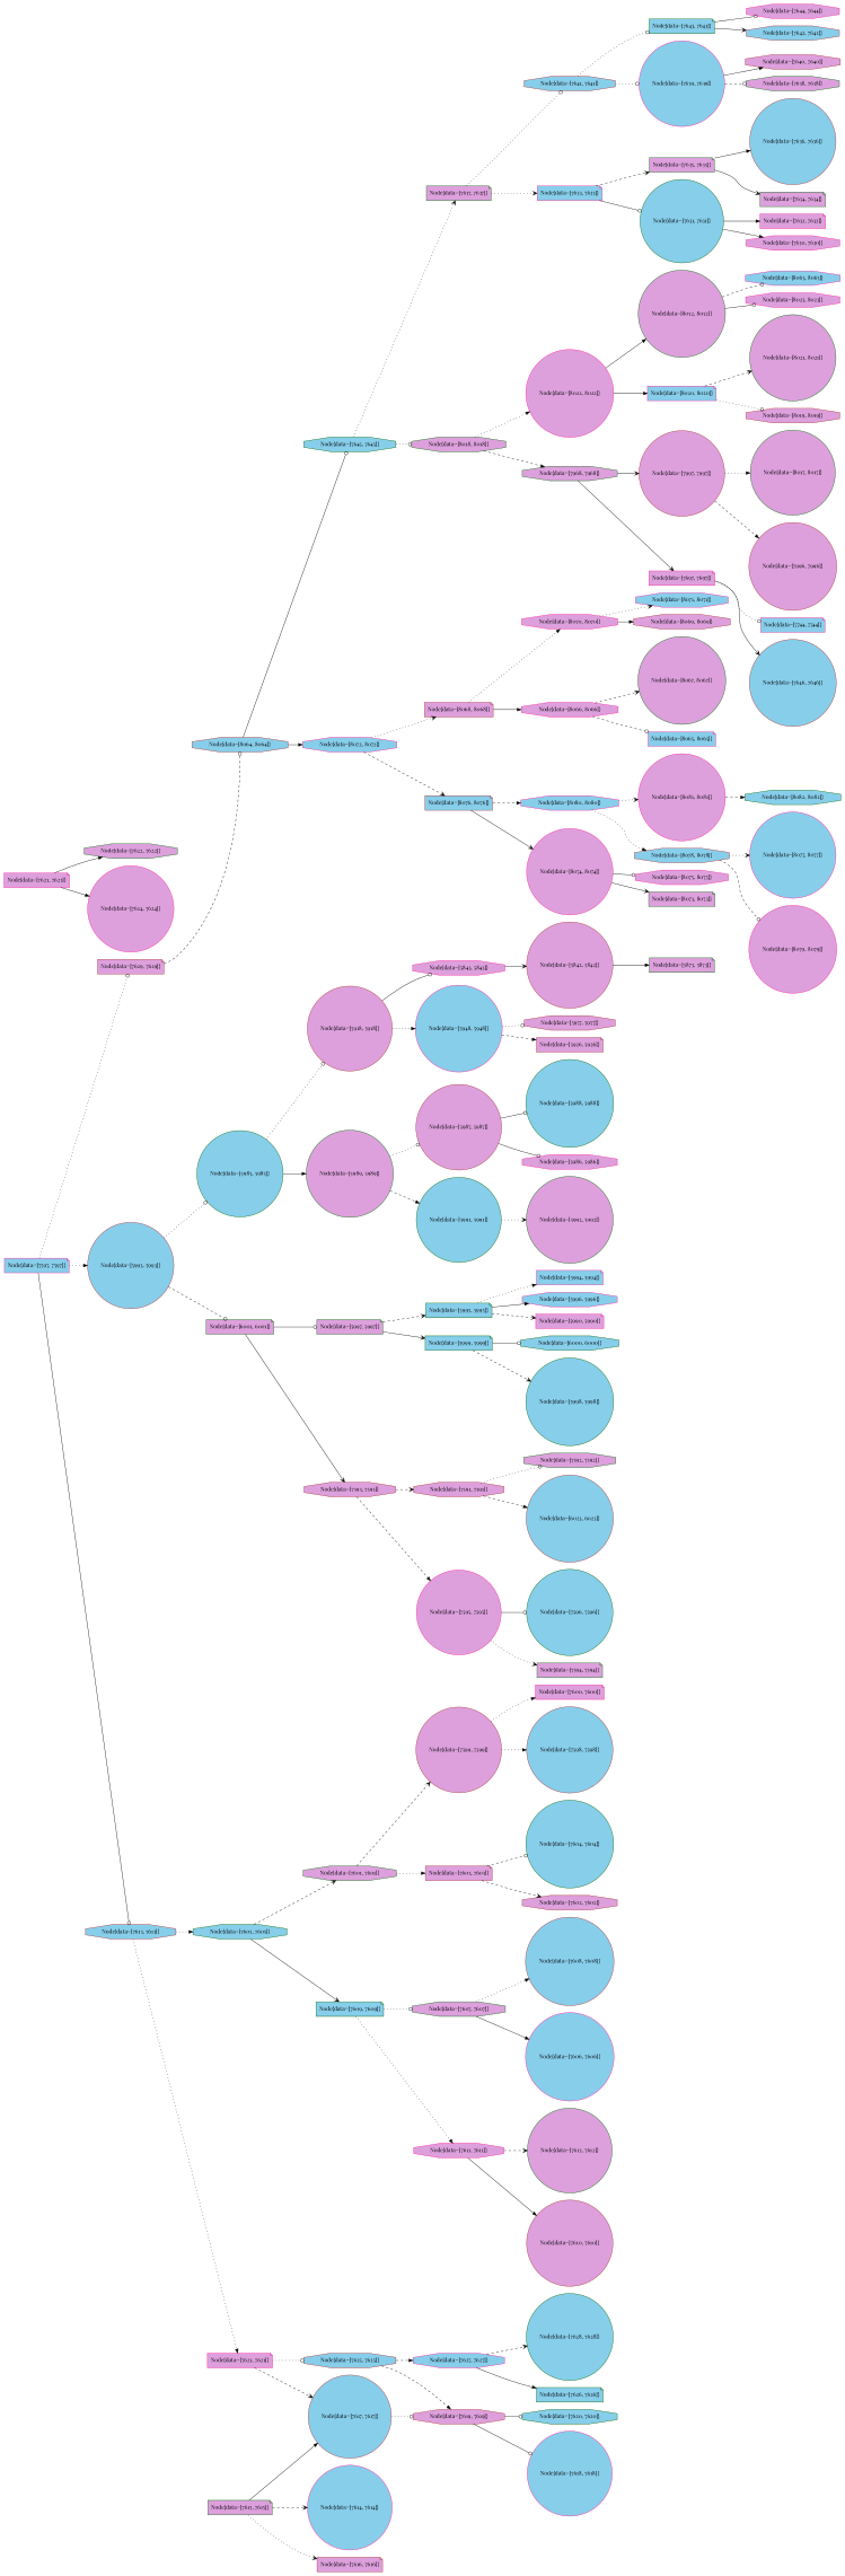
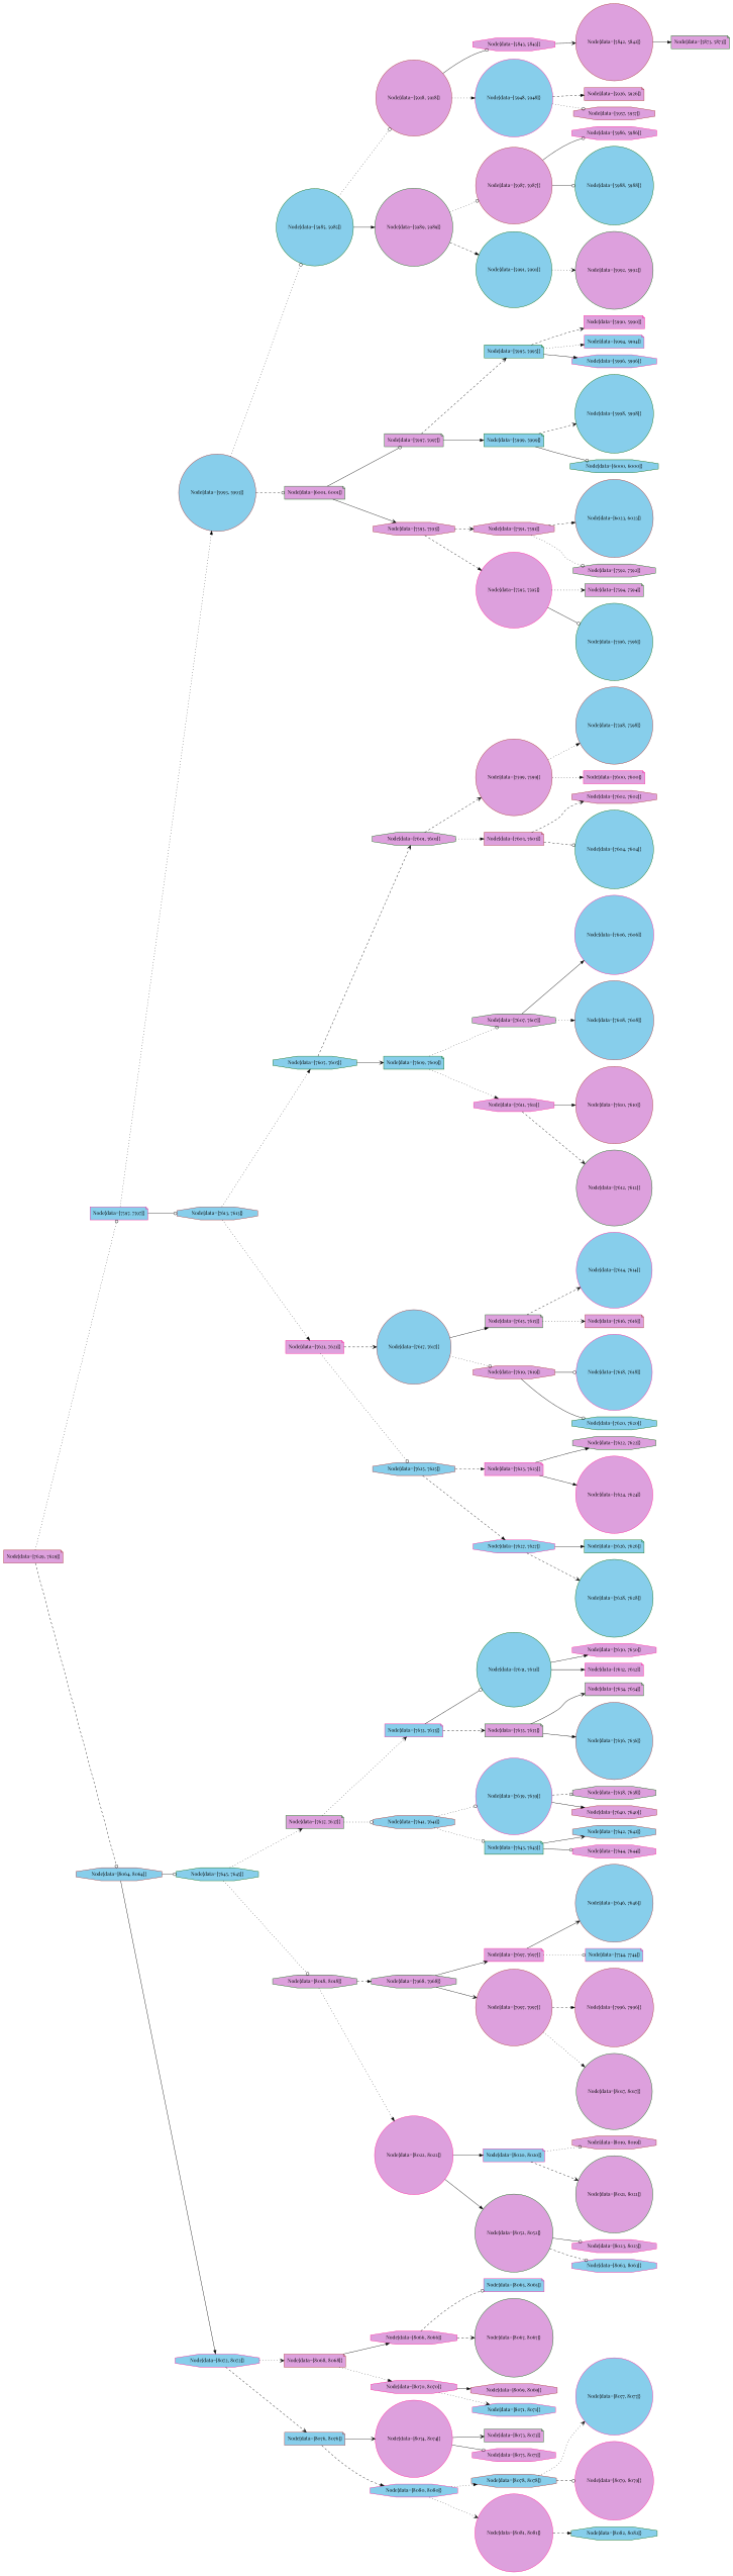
  digraph {
    fontname="Playfair Display"
    rankdir=LR
    node [color=darkgreen fillcolor=plum fontname="Playfair Display" shape=octagon style=filled]
    edge [arrowhead=normal fontname="Playfair Display" style=solid]
    n1 [color=brown label="Node{data=[7629, 7629]}" shape=note]
    n2 [color=deeppink fillcolor=skyblue label="Node{data=[7597, 7597]}" shape=note]
    n3 [color=brown fillcolor=skyblue label="Node{data=[8064, 8064]}"]
    n4 [color=brown fillcolor=skyblue label="Node{data=[5993, 5993]}" shape=circle]
    n5 [color=brown fillcolor=skyblue label="Node{data=[7613, 7613]}"]
    n6 [fillcolor=skyblue label="Node{data=[7645, 7645]}"]
    n7 [color=deeppink fillcolor=skyblue label="Node{data=[8072, 8072]}"]
    n8 [fillcolor=skyblue label="Node{data=[5985, 5985]}" shape=circle]
    n9 [label="Node{data=[6001, 6001]}" shape=note]
    n10 [fillcolor=skyblue label="Node{data=[7605, 7605]}"]
    n11 [color=deeppink label="Node{data=[7621, 7621]}" shape=note]
    n12 [color=brown label="Node{data=[5918, 5918]}" shape=circle]
    n13 [label="Node{data=[5989, 5989]}" shape=circle]
    n14 [label="Node{data=[5997, 5997]}" shape=note]
    n15 [color=brown label="Node{data=[7593, 7593]}"]
    n16 [color=deeppink label="Node{data=[5843, 5843]}"]
    n17 [color=deeppink fillcolor=skyblue label="Node{data=[5948, 5948]}" shape=circle]
    n18 [color=brown label="Node{data=[5987, 5987]}" shape=circle]
    n19 [fillcolor=skyblue label="Node{data=[5991, 5991]}" shape=circle]
    n20 [color=brown label="Node{data=[5842, 5842]}" shape=circle]
    n21 [color=brown label="Node{data=[5926, 5926]}" shape=note]
    n22 [color=brown label="Node{data=[5957, 5957]}"]
    n23 [label="Node{data=[5873, 5873]}" shape=note]
    n24 [color=deeppink label="Node{data=[5986, 5986]}"]
    n25 [fillcolor=skyblue label="Node{data=[5988, 5988]}" shape=circle]
    n26 [label="Node{data=[5992, 5992]}" shape=circle]
    n27 [color=deeppink label="Node{data=[5990, 5990]}" shape=note]
    n28 [fillcolor=skyblue label="Node{data=[5995, 5995]}" shape=note]
    n29 [fillcolor=skyblue label="Node{data=[5999, 5999]}" shape=note]
    n30 [color=brown label="Node{data=[7591, 7591]}"]
    n31 [color=deeppink label="Node{data=[7595, 7595]}" shape=circle]
    n32 [color=deeppink fillcolor=skyblue label="Node{data=[5994, 5994]}" shape=note]
    n33 [color=deeppink fillcolor=skyblue label="Node{data=[5996, 5996]}"]
    n34 [fillcolor=skyblue label="Node{data=[5998, 5998]}" shape=circle]
    n35 [fillcolor=skyblue label="Node{data=[6000, 6000]}"]
    n36 [color=brown fillcolor=skyblue label="Node{data=[6023, 6023]}" shape=circle]
    n37 [label="Node{data=[7592, 7592]}"]
    n38 [label="Node{data=[7594, 7594]}" shape=note]
    n39 [fillcolor=skyblue label="Node{data=[7596, 7596]}" shape=circle]
    n40 [label="Node{data=[7601, 7601]}"]
    n41 [fillcolor=skyblue label="Node{data=[7609, 7609]}" shape=note]
    n42 [color=brown fillcolor=skyblue label="Node{data=[7617, 7617]}" shape=circle]
    n43 [color=brown fillcolor=skyblue label="Node{data=[7625, 7625]}"]
    n44 [color=brown label="Node{data=[7599, 7599]}" shape=circle]
    n45 [color=brown label="Node{data=[7603, 7603]}" shape=note]
    n46 [label="Node{data=[7607, 7607]}"]
    n47 [color=deeppink label="Node{data=[7611, 7611]}"]
    n48 [color=brown fillcolor=skyblue label="Node{data=[7598, 7598]}" shape=circle]
    n49 [color=deeppink label="Node{data=[7600, 7600]}" shape=note]
    n50 [color=brown label="Node{data=[7602, 7602]}"]
    n51 [fillcolor=skyblue label="Node{data=[7604, 7604]}" shape=circle]
    n52 [color=deeppink fillcolor=skyblue label="Node{data=[7606, 7606]}" shape=circle]
    n53 [color=brown fillcolor=skyblue label="Node{data=[7608, 7608]}" shape=circle]
    n54 [color=brown label="Node{data=[7610, 7610]}" shape=circle]
    n55 [label="Node{data=[7612, 7612]}" shape=circle]
    n56 [label="Node{data=[7615, 7615]}" shape=note]
    n57 [color=brown label="Node{data=[7619, 7619]}"]
    n58 [color=deeppink label="Node{data=[7623, 7623]}" shape=note]
    n59 [color=deeppink fillcolor=skyblue label="Node{data=[7627, 7627]}"]
    n60 [color=deeppink fillcolor=skyblue label="Node{data=[7614, 7614]}" shape=circle]
    n61 [color=brown label="Node{data=[7616, 7616]}" shape=note]
    n62 [color=deeppink fillcolor=skyblue label="Node{data=[7618, 7618]}" shape=circle]
    n63 [fillcolor=skyblue label="Node{data=[7620, 7620]}"]
    n64 [label="Node{data=[7622, 7622]}"]
    n65 [color=deeppink label="Node{data=[7624, 7624]}" shape=circle]
    n66 [fillcolor=skyblue label="Node{data=[7626, 7626]}" shape=note]
    n67 [fillcolor=skyblue label="Node{data=[7628, 7628]}" shape=circle]
    n68 [label="Node{data=[7637, 7637]}" shape=note]
    n69 [label="Node{data=[8018, 8018]}"]
    n70 [color=brown label="Node{data=[8068, 8068]}" shape=note]
    n71 [color=brown fillcolor=skyblue label="Node{data=[8076, 8076]}" shape=note]
    n72 [color=deeppink fillcolor=skyblue label="Node{data=[7633, 7633]}" shape=note]
    n73 [color=brown fillcolor=skyblue label="Node{data=[7641, 7641]}"]
    n74 [label="Node{data=[7968, 7968]}"]
    n75 [color=deeppink label="Node{data=[8022, 8022]}" shape=circle]
    n76 [fillcolor=skyblue label="Node{data=[7631, 7631]}" shape=circle]
    n77 [label="Node{data=[7635, 7635]}" shape=note]
    n78 [color=deeppink fillcolor=skyblue label="Node{data=[7639, 7639]}" shape=circle]
    n79 [fillcolor=skyblue label="Node{data=[7643, 7643]}" shape=note]
    n80 [color=deeppink label="Node{data=[7630, 7630]}"]
    n81 [color=deeppink label="Node{data=[7632, 7632]}" shape=note]
    n82 [label="Node{data=[7634, 7634]}" shape=note]
    n83 [color=brown fillcolor=skyblue label="Node{data=[7636, 7636]}" shape=circle]
    n84 [label="Node{data=[7638, 7638]}"]
    n85 [color=brown label="Node{data=[7640, 7640]}"]
    n86 [color=brown fillcolor=skyblue label="Node{data=[7642, 7642]}"]
    n87 [color=deeppink label="Node{data=[7644, 7644]}"]
    n88 [color=deeppink label="Node{data=[7697, 7697]}" shape=note]
    n89 [color=brown label="Node{data=[7997, 7997]}" shape=circle]
    n90 [color=deeppink fillcolor=skyblue label="Node{data=[8020, 8020]}" shape=note]
    n91 [label="Node{data=[8052, 8052]}" shape=circle]
    n92 [color=brown fillcolor=skyblue label="Node{data=[7646, 7646]}" shape=circle]
    n93 [color=deeppink fillcolor=skyblue label="Node{data=[7744, 7744]}" shape=note]
    n94 [color=brown label="Node{data=[7996, 7996]}" shape=circle]
    n95 [label="Node{data=[8017, 8017]}" shape=circle]
    n96 [color=brown label="Node{data=[8019, 8019]}"]
    n97 [label="Node{data=[8021, 8021]}" shape=circle]
    n98 [color=deeppink label="Node{data=[8023, 8023]}"]
    n99 [color=deeppink fillcolor=skyblue label="Node{data=[8063, 8063]}"]
    n100 [color=deeppink label="Node{data=[8066, 8066]}"]
    n101 [color=deeppink label="Node{data=[8070, 8070]}"]
    n102 [color=deeppink label="Node{data=[8074, 8074]}" shape=circle]
    n103 [color=deeppink fillcolor=skyblue label="Node{data=[8080, 8080]}"]
    n104 [color=deeppink fillcolor=skyblue label="Node{data=[8065, 8065]}" shape=note]
    n105 [label="Node{data=[8067, 8067]}" shape=circle]
    n106 [color=brown label="Node{data=[8069, 8069]}"]
    n107 [color=deeppink fillcolor=skyblue label="Node{data=[8071, 8071]}"]
    n108 [label="Node{data=[8073, 8073]}" shape=note]
    n109 [color=deeppink label="Node{data=[8075, 8075]}"]
    n110 [color=brown fillcolor=skyblue label="Node{data=[8078, 8078]}"]
    n111 [color=deeppink label="Node{data=[8081, 8081]}" shape=circle]
    n112 [color=deeppink fillcolor=skyblue label="Node{data=[8077, 8077]}" shape=circle]
    n113 [color=deeppink label="Node{data=[8079, 8079]}" shape=circle]
    n114 [fillcolor=skyblue label="Node{data=[8082, 8082]}"]
-   n2 -> n1 [arrowhead=odot style=dotted]
+   n1 -> n2 [arrowhead=odot style=dotted]
    n1 -> n3 [arrowhead=odot style=dashed]
    n2 -> n4 [style=dotted]
    n2 -> n5 [arrowhead=odot]
    n3 -> n6 [arrowhead=odot]
    n3 -> n7
    n4 -> n8 [arrowhead=odot style=dotted]
    n4 -> n9 [arrowhead=odot style=dashed]
    n5 -> n10 [style=dotted]
    n5 -> n11 [style=dotted]
    n6 -> n68 [arrowhead=vee style=dotted]
    n6 -> n69 [arrowhead=odot style=dotted]
    n7 -> n70 [arrowhead=vee style=dotted]
    n7 -> n71 [arrowhead=vee style=dashed]
    n8 -> n12 [arrowhead=odot style=dotted]
    n8 -> n13
    n9 -> n14 [arrowhead=odot]
    n9 -> n15 [arrowhead=vee]
    n10 -> n40 [arrowhead=vee style=dashed]
    n10 -> n41 [arrowhead=vee]
    n11 -> n42 [arrowhead=vee style=dashed]
    n11 -> n43 [arrowhead=odot style=dotted]
    n12 -> n16 [arrowhead=odot]
    n12 -> n17 [style=dotted]
    n13 -> n18 [arrowhead=odot style=dotted]
    n13 -> n19 [style=dashed]
    n14 -> n28 [arrowhead=vee style=dashed]
-   n14 -> n29 [arrowhead=vee]
+   n14 -> n29
    n15 -> n30 [arrowhead=vee style=dashed]
    n15 -> n31 [style=dashed]
    n16 -> n20 [arrowhead=vee]
    n17 -> n21 [style=dashed]
    n17 -> n22 [arrowhead=odot style=dotted]
    n18 -> n24 [arrowhead=odot]
    n18 -> n25 [arrowhead=odot]
    n19 -> n26 [arrowhead=vee style=dotted]
    n20 -> n23
    n28 -> n27 [arrowhead=vee style=dashed]
    n28 -> n32 [style=dotted]
    n28 -> n33
    n29 -> n34 [arrowhead=vee style=dashed]
    n29 -> n35 [arrowhead=odot]
    n30 -> n36 [style=dashed]
    n30 -> n37 [arrowhead=odot style=dotted]
    n31 -> n38 [arrowhead=vee style=dotted]
    n31 -> n39 [arrowhead=odot]
    n40 -> n44 [arrowhead=vee style=dashed]
    n40 -> n45 [style=dotted]
    n41 -> n46 [arrowhead=odot style=dotted]
    n41 -> n47 [style=dotted]
-   n56 -> n42
+   n42 -> n56
    n42 -> n57 [arrowhead=odot style=dotted]
-   n43 -> n57 [style=dashed]
+   n43 -> n58 [style=dashed]
    n43 -> n59 [style=dashed]
    n44 -> n48 [style=dotted]
    n44 -> n49 [style=dotted]
    n45 -> n50 [arrowhead=vee style=dashed]
    n45 -> n51 [arrowhead=odot style=dashed]
    n46 -> n52
    n46 -> n53 [style=dotted]
    n47 -> n54
    n47 -> n55 [arrowhead=vee style=dashed]
    n56 -> n60 [arrowhead=vee style=dashed]
    n56 -> n61 [arrowhead=vee style=dotted]
    n57 -> n62 [arrowhead=odot]
    n57 -> n63 [arrowhead=odot]
    n58 -> n64
    n58 -> n65
    n59 -> n66
    n59 -> n67 [arrowhead=vee style=dashed]
    n68 -> n72 [arrowhead=vee style=dotted]
    n68 -> n73 [arrowhead=odot style=dotted]
    n69 -> n74 [style=dashed]
    n69 -> n75 [style=dotted]
    n70 -> n100
    n70 -> n101 [style=dotted]
    n71 -> n102 [arrowhead=vee]
    n71 -> n103 [style=dashed]
    n72 -> n76 [arrowhead=odot]
    n72 -> n77 [arrowhead=vee style=dashed]
    n73 -> n78 [arrowhead=odot style=dotted]
    n73 -> n79 [arrowhead=odot style=dotted]
    n74 -> n88 [arrowhead=vee]
    n74 -> n89 [arrowhead=vee]
    n75 -> n90
    n75 -> n91
    n76 -> n80
    n76 -> n81
    n77 -> n82 [arrowhead=vee]
    n77 -> n83
    n78 -> n84 [arrowhead=odot style=dashed]
    n78 -> n85
    n79 -> n86 [arrowhead=vee]
    n79 -> n87 [arrowhead=odot]
    n88 -> n92 [arrowhead=vee]
    n88 -> n93 [arrowhead=odot style=dotted]
    n89 -> n94 [style=dashed]
    n89 -> n95 [style=dotted]
    n90 -> n96 [arrowhead=odot style=dotted]
    n90 -> n97 [arrowhead=vee style=dashed]
    n91 -> n98 [arrowhead=odot]
    n91 -> n99 [arrowhead=odot style=dashed]
    n100 -> n104 [arrowhead=odot style=dashed]
    n100 -> n105 [arrowhead=vee style=dashed]
    n101 -> n106
    n101 -> n107 [arrowhead=vee style=dotted]
    n102 -> n108 [arrowhead=vee]
    n102 -> n109 [arrowhead=odot]
    n103 -> n110 [style=dotted]
    n103 -> n111 [arrowhead=vee style=dotted]
    n110 -> n112 [arrowhead=vee style=dotted]
    n110 -> n113 [arrowhead=odot style=dashed]
    n111 -> n114 [style=dashed]
  }
